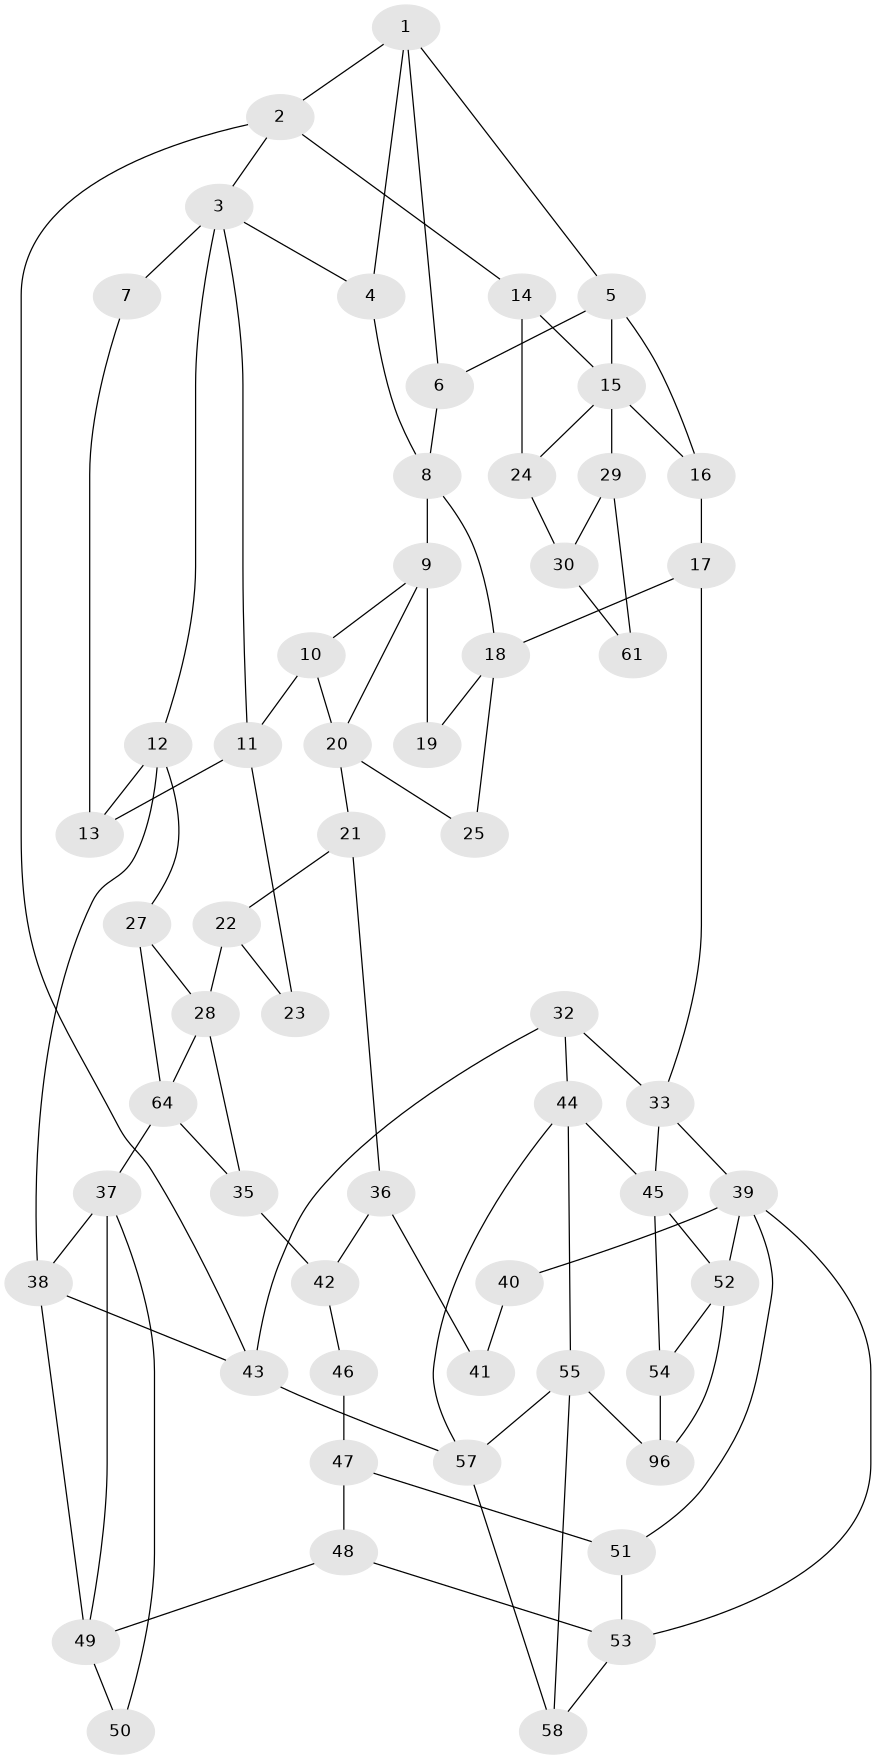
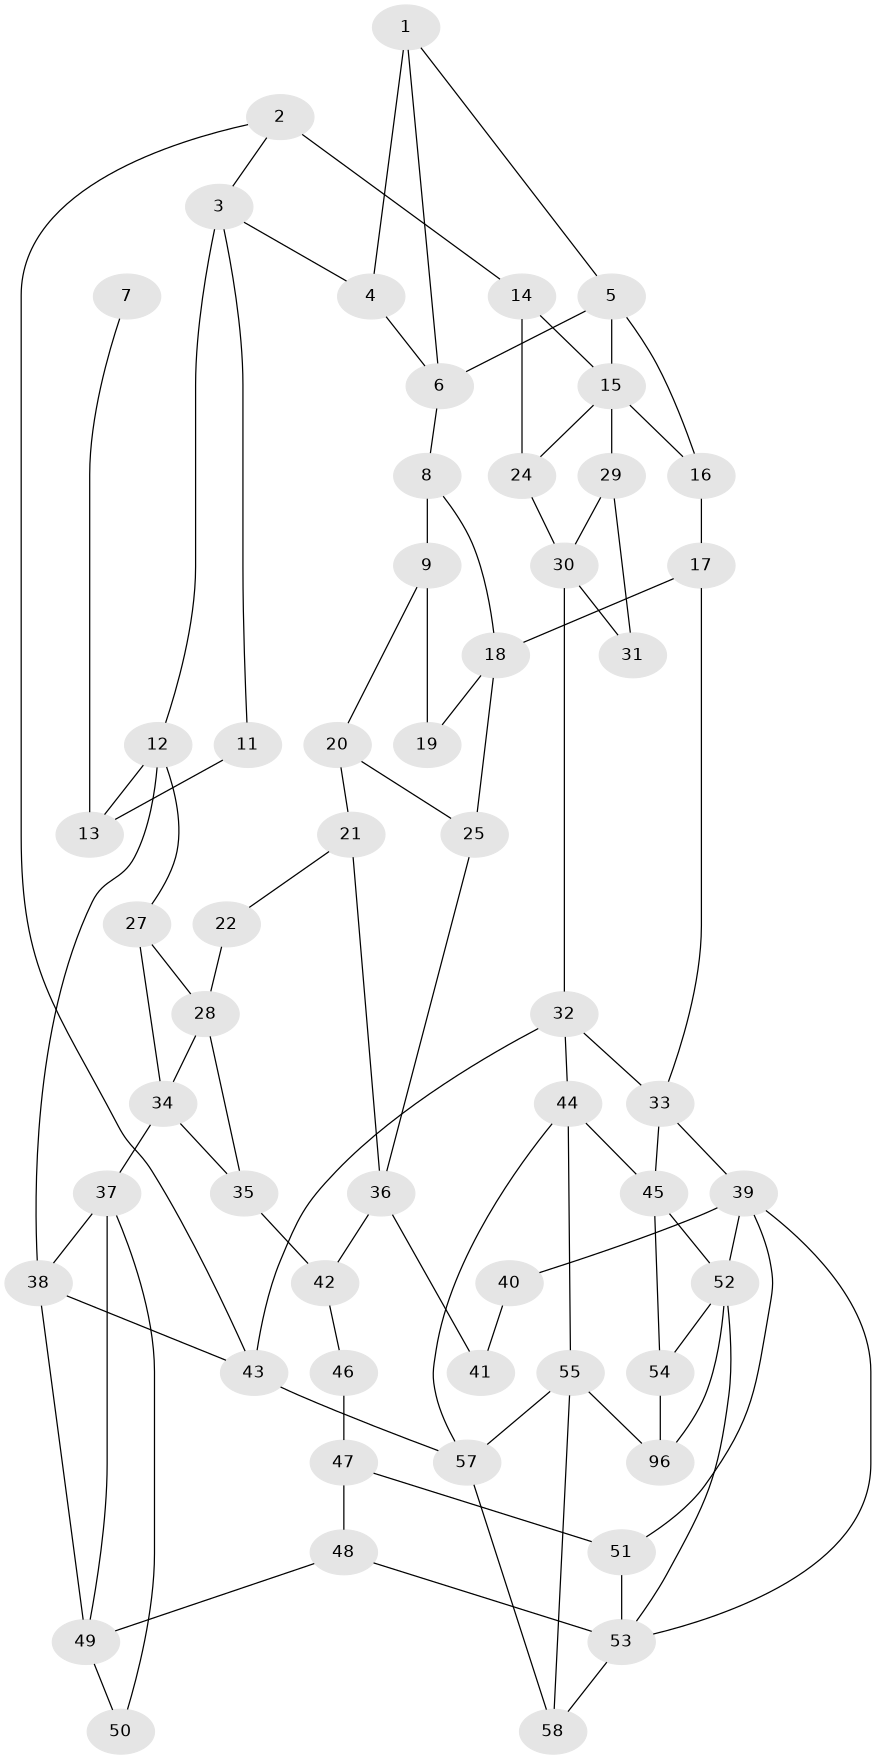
  graph {
    fontname="DejaVu Sans"
    node [color=gray90 fontname="DejaVu Sans" style=filled]
    edge [fontname="DejaVu Sans" weight=1.0]
    1
    2
    4
    5
    6
    3
    14
    43
    8
    15
    16
    7
    11
    12
    24
    57
    13
-   23
    27
    38
    9
    18
    29
    17
-   10
    19
    20
    25
    21
    28
-   34 [label=64]
+   34
    49
    30
-   31 [label=61]
+   31
    33
    39
    45
    36
    22
    42
    41
    35
    32
    37
    44
    55
    40
    51
    52
    53
    54
    50
    46
    n54 [label=96]
    58
    47
    48
-   1 -- 2
    1 -- 4
    1 -- 5
    1 -- 6
    2 -- 3
    2 -- 14
    2 -- 43
-   4 -- 8
+   4 -- 6
    5 -- 6
    5 -- 15
    5 -- 16 [weight=2.0]
    6 -- 8
    3 -- 4
-   3 -- 7 [weight=2.0]
    3 -- 11
    3 -- 12
    14 -- 15
    14 -- 24 [weight=2.0]
    43 -- 57 [weight=2.0]
    8 -- 9 [weight=2.0]
    8 -- 18
    15 -- 16
    15 -- 24
    15 -- 29
    16 -- 17
    7 -- 13
    11 -- 13
-   11 -- 23
    12 -- 13
    12 -- 27
    12 -- 38
    24 -- 30 [weight=2.0]
    57 -- 58
    27 -- 28
    27 -- 34
    38 -- 43
    38 -- 49
-   9 -- 10
    9 -- 19 [weight=2.0]
    9 -- 20
    18 -- 19
    18 -- 25 [weight=2.0]
    29 -- 30
    29 -- 31 [weight=2.0]
    17 -- 18 [weight=2.0]
    17 -- 33
-   10 -- 11
-   10 -- 20 [weight=2.0]
    20 -- 25
    20 -- 21 [weight=2.0]
+   25 -- 36
    21 -- 36
    21 -- 22 [weight=2.0]
    28 -- 34 [weight=2.0]
    28 -- 35
    34 -- 35
    34 -- 37 [weight=2.0]
    49 -- 50
    30 -- 31
+   30 -- 32 [weight=2.0]
    33 -- 39
    33 -- 45
    39 -- 40 [weight=2.0]
    39 -- 51
    39 -- 52
    39 -- 53
    45 -- 52
    45 -- 54
    36 -- 42
    36 -- 41 [weight=2.0]
-   22 -- 23 [weight=2.0]
    22 -- 28 [weight=2.0]
    42 -- 46
    35 -- 42
    32 -- 43
    32 -- 33
    32 -- 44
    37 -- 38
    37 -- 49
    37 -- 50
    44 -- 57
    44 -- 45
    44 -- 55
    55 -- 57 [weight=2.0]
    55 -- n54 [weight=2.0]
    55 -- 58
    40 -- 41 [weight=4.0]
    51 -- 53
+   52 -- 53
    52 -- 54 [weight=2.0]
    52 -- n54
    53 -- 58
    54 -- n54 [weight=3.0]
    46 -- 47 [weight=2.0]
    47 -- 51 [weight=2.0]
    47 -- 48 [weight=2.0]
    48 -- 49 [weight=2.0]
    48 -- 53
  }
